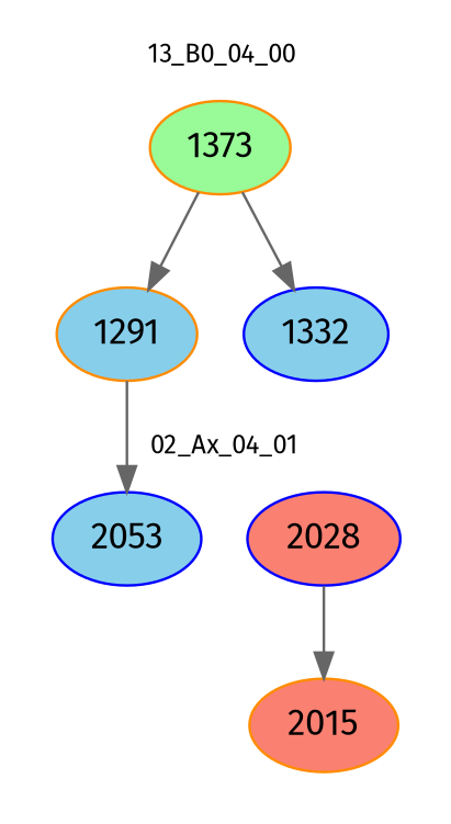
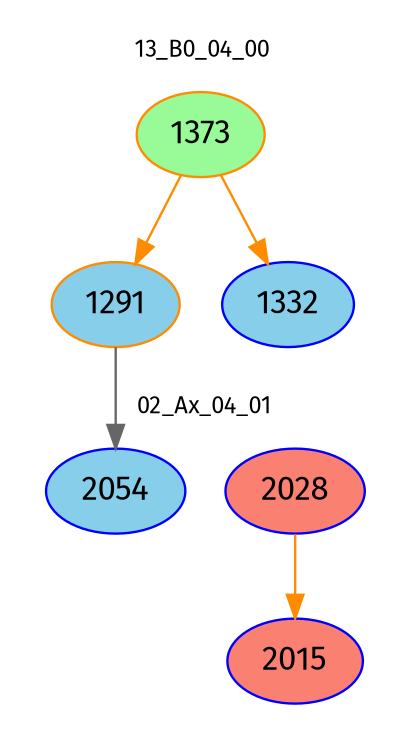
  digraph {
    fontname="Fira Sans"
    node [color=blue fillcolor=skyblue fontname="Fira Sans" style=filled]
    edge [color=darkorange fontname="Fira Sans"]
    n1 [fillcolor=salmon label=2028]
-   n2 [color=darkorange fillcolor=salmon label=2015]
-   n3 [label=2053]
+   n2 [fillcolor=salmon label=2015]
+   n3 [label=2054]
    n4 [color=darkorange fillcolor=palegreen label=1373]
    n5 [color=darkorange label=1291]
    n6 [label=1332]
    subgraph cluster_1 {
      color=white
      fontsize=10
      label="02_Ax_04_01"
      n1
      n2
      n3
    }
    subgraph cluster_2 {
      color=white
      fontsize=10
      label="13_B0_04_00"
      n4
      n5
      n6
    }
-   n1 -> n2 [color=gray40]
-   n4 -> n5 [color=gray40]
-   n4 -> n6 [color=gray40]
+   n1 -> n2
+   n4 -> n5
+   n4 -> n6
    n5 -> n3 [color=gray40]
  }
